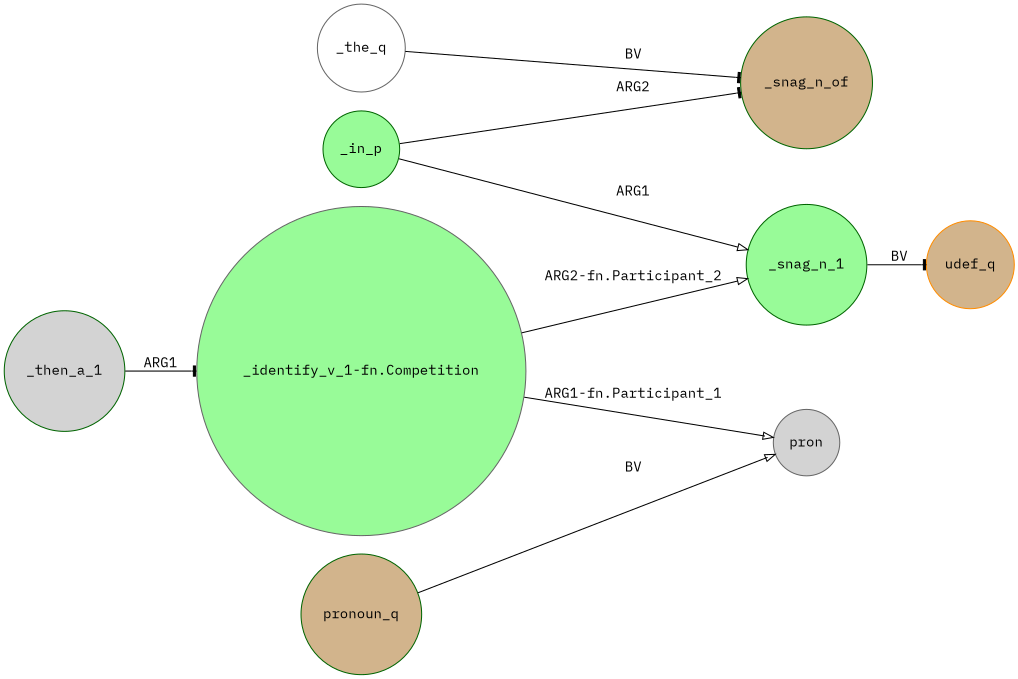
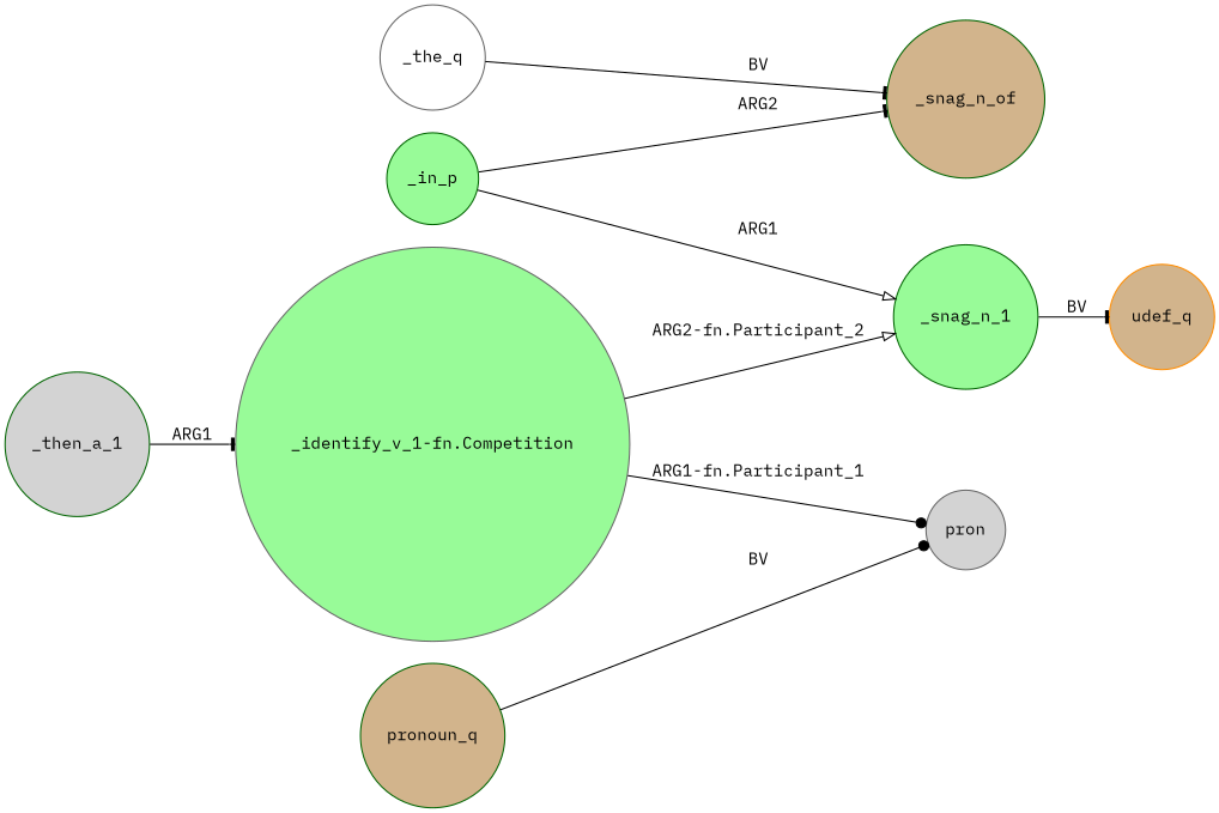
  digraph {
    fontname="IBM Plex Mono"
    rankdir=LR
    node [color=darkgreen fillcolor=palegreen fontname="IBM Plex Mono" shape=circle style=filled]
    edge [arrowhead=tee fontname="IBM Plex Mono"]
    _in_p
    _snag_n_1
    n3 [fillcolor=tan label=_snag_n_of]
    udef_q [color=darkorange fillcolor=tan]
    "_identify_v_1-fn.Competition" [color=gray40]
    pron [color=gray40 fillcolor=lightgrey]
    _then_a_1 [fillcolor=lightgrey]
    pronoun_q [fillcolor=tan]
    _the_q [color=gray40 fillcolor=white]
    _in_p -> _snag_n_1 [arrowhead=onormal label=ARG1]
    _in_p -> n3 [label=ARG2]
    _snag_n_1 -> udef_q [label=BV]
    "_identify_v_1-fn.Competition" -> _snag_n_1 [arrowhead=onormal label="ARG2-fn.Participant_2"]
-   "_identify_v_1-fn.Competition" -> pron [arrowhead=onormal label="ARG1-fn.Participant_1"]
+   "_identify_v_1-fn.Competition" -> pron [arrowhead=dot label="ARG1-fn.Participant_1"]
    _then_a_1 -> "_identify_v_1-fn.Competition" [label=ARG1]
-   pronoun_q -> pron [arrowhead=onormal label=BV]
+   pronoun_q -> pron [arrowhead=dot label=BV]
    _the_q -> n3 [label=BV]
  }
